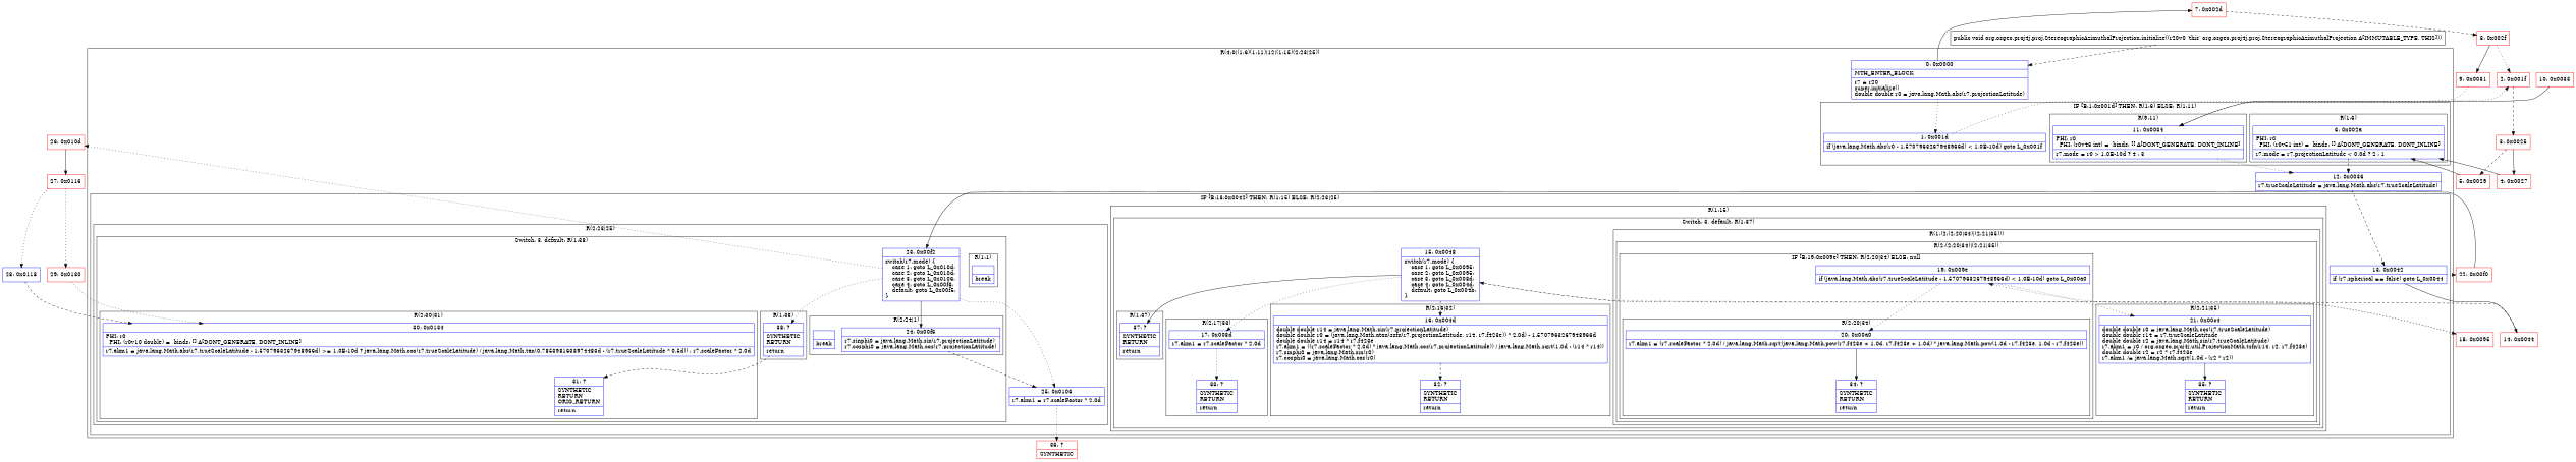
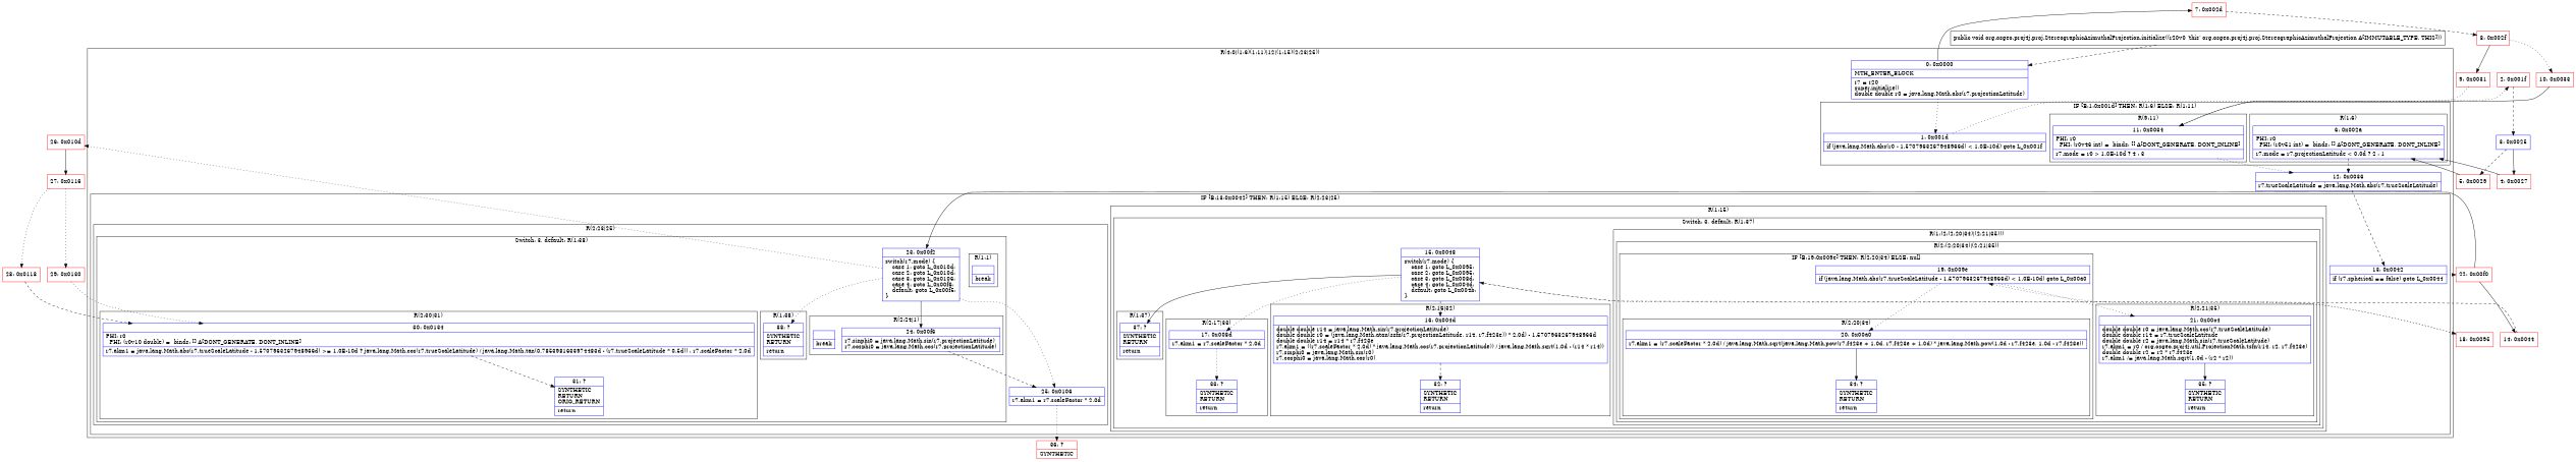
  digraph {
    node [color=blue shape=record]
    edge [style=dotted]
    n1 [label="{6\:\ 0x002a|PHI: r0 \l  PHI: (r0v51 int) =  binds: [] A[DONT_GENERATE, DONT_INLINE]\l|r7.mode = r7.projectionLatitude \< 0.0d ? 2 : 1\l}"]
    n2 [label="{11\:\ 0x0034|PHI: r0 \l  PHI: (r0v46 int) =  binds: [] A[DONT_GENERATE, DONT_INLINE]\l|r7.mode = r0 \> 1.0E\-10d ? 4 : 3\l}"]
    n3 [label="{1\:\ 0x001d|if (java.lang.Math.abs(r0 \- 1.5707963267948966d) \< 1.0E\-10d) goto L_0x001f\l}"]
    n4 [label="{20\:\ 0x00a0|r7.akm1 = (r7.scaleFactor * 2.0d) \/ java.lang.Math.sqrt(java.lang.Math.pow(r7.f423e + 1.0d, r7.f423e + 1.0d) * java.lang.Math.pow(1.0d \- r7.f423e, 1.0d \- r7.f423e))\l}"]
    n5 [label="{34\:\ ?|SYNTHETIC\lRETURN\l|return\l}"]
    n6 [label="{19\:\ 0x009e|if (java.lang.Math.abs(r7.trueScaleLatitude \- 1.5707963267948966d) \< 1.0E\-10d) goto L_0x00a0\l}"]
    n7 [label="{21\:\ 0x00c4|double double r0 = java.lang.Math.cos(r7.trueScaleLatitude)\ldouble double r14 = r7.trueScaleLatitude\ldouble double r2 = java.lang.Math.sin(r7.trueScaleLatitude)\lr7.akm1 = r0 \/ org.osgeo.proj4j.util.ProjectionMath.tsfn(r14, r2, r7.f423e)\ldouble double r2 = r2 * r7.f423e\lr7.akm1 \/= java.lang.Math.sqrt(1.0d \- (r2 * r2))\l}"]
    n8 [label="{35\:\ ?|SYNTHETIC\lRETURN\l|return\l}"]
    n9 [label="{17\:\ 0x008d|r7.akm1 = r7.scaleFactor * 2.0d\l}"]
    n10 [label="{33\:\ ?|SYNTHETIC\lRETURN\l|return\l}"]
    n11 [label="{16\:\ 0x004d|double double r14 = java.lang.Math.sin(r7.projectionLatitude)\ldouble double r0 = (java.lang.Math.atan(ssfn(r7.projectionLatitude, r14, r7.f423e)) * 2.0d) \- 1.5707963267948966d\ldouble double r14 = r14 * r7.f423e\lr7.akm1 = ((r7.scaleFactor * 2.0d) * java.lang.Math.cos(r7.projectionLatitude)) \/ java.lang.Math.sqrt(1.0d \- (r14 * r14))\lr7.sinphi0 = java.lang.Math.sin(r0)\lr7.cosphi0 = java.lang.Math.cos(r0)\l}"]
    n12 [label="{32\:\ ?|SYNTHETIC\lRETURN\l|return\l}"]
    n13 [label="{37\:\ ?|SYNTHETIC\lRETURN\l|return\l}"]
    n14 [label="{15\:\ 0x0048|switch(r7.mode) \{\l    case 1: goto L_0x0095;\l    case 2: goto L_0x0095;\l    case 3: goto L_0x008d;\l    case 4: goto L_0x004d;\l    default: goto L_0x004b;\l\}\l}"]
    n15 [label="{30\:\ 0x0134|PHI: r0 \l  PHI: (r0v10 double) =  binds: [] A[DONT_GENERATE, DONT_INLINE]\l|r7.akm1 = java.lang.Math.abs(r7.trueScaleLatitude \- 1.5707963267948966d) \>= 1.0E\-10d ? java.lang.Math.cos(r7.trueScaleLatitude) \/ java.lang.Math.tan(0.7853981633974483d \- (r7.trueScaleLatitude * 0.5d)) : r7.scaleFactor * 2.0d\l}"]
    n16 [label="{31\:\ ?|SYNTHETIC\lRETURN\lORIG_RETURN\l|return\l}"]
    n17 [label="{|break\l}"]
    n18 [label="{24\:\ 0x00f6|r7.sinphi0 = java.lang.Math.sin(r7.projectionLatitude)\lr7.cosphi0 = java.lang.Math.cos(r7.projectionLatitude)\l}"]
    n19 [label="{|break\l}"]
    n20 [label="{38\:\ ?|SYNTHETIC\lRETURN\l|return\l}"]
    n21 [label="{23\:\ 0x00f2|switch(r7.mode) \{\l    case 1: goto L_0x010d;\l    case 2: goto L_0x010d;\l    case 3: goto L_0x0106;\l    case 4: goto L_0x00f6;\l    default: goto L_0x00f5;\l\}\l}"]
    n22 [label="{25\:\ 0x0106|r7.akm1 = r7.scaleFactor * 2.0d\l}"]
    n23 [label="{13\:\ 0x0042|if (r7.spherical == false) goto L_0x0044\l}"]
    n24 [label="{0\:\ 0x0000|MTH_ENTER_BLOCK\l|r7 = r20\lsuper.initialize()\ldouble double r0 = java.lang.Math.abs(r7.projectionLatitude)\l}"]
    n25 [label="{12\:\ 0x0036|r7.trueScaleLatitude = java.lang.Math.abs(r7.trueScaleLatitude)\l}"]
    n26 [color=red label="{2\:\ 0x001f}"]
    n27 [color=red label="{18\:\ 0x0095}"]
    n28 [color=red label="{26\:\ 0x010d}"]
    n29 [color=red label="{36\:\ ?|SYNTHETIC\l}"]
    n30 [color=red label="{14\:\ 0x0044}"]
    n31 [color=red label="{22\:\ 0x00f0}"]
    n32 [color=red label="{7\:\ 0x002d}"]
-   n33 [color=red label="{3\:\ 0x0025}"]
+   n33 [label="{3\:\ 0x0025}"]
    n34 [color=red label="{8\:\ 0x002f}"]
    n35 [color=red label="{27\:\ 0x0116}"]
    n36 [color=red label="{4\:\ 0x0027}"]
    n37 [color=red label="{5\:\ 0x0029}"]
    n38 [color=red label="{9\:\ 0x0031}"]
    n39 [color=red label="{10\:\ 0x0033}"]
-   n40 [label="{28\:\ 0x0118}"]
+   n40 [color=red label="{28\:\ 0x0118}"]
    n41 [color=red label="{29\:\ 0x0130}"]
    n42 [label="{public void org.osgeo.proj4j.proj.StereographicAzimuthalProjection.initialize((r20v0 'this' org.osgeo.proj4j.proj.StereographicAzimuthalProjection A[IMMUTABLE_TYPE, THIS])) }" color=""]
    subgraph cluster_1 {
      label="R(4:0|(1:6)(1:11)|12|(1:15)(2:23|25))"
      n24
      n25
      subgraph cluster_2 {
        label="IF [B:1:0x001d] THEN: R(1:6) ELSE: R(1:11)"
        n3
        subgraph cluster_3 {
          label="R(1:6)"
          n1
        }
        subgraph cluster_4 {
          label="R(9:11)"
          n2
        }
      }
      subgraph cluster_5 {
        label="IF [B:13:0x0042] THEN: R(1:15) ELSE: R(2:23|25)"
        n23
        subgraph cluster_6 {
          label="R(1:15)"
          subgraph cluster_7 {
            label="Switch: 3, default: R(1:37)"
            n14
            subgraph cluster_8 {
              label="R(1:(2:(2:20|34)|(2:21|35)))"
              subgraph cluster_9 {
                label="R(2:(2:20|34)|(2:21|35))"
                subgraph cluster_10 {
                  label="IF [B:19:0x009e] THEN: R(2:20|34) ELSE: null"
                  n6
                  subgraph cluster_11 {
                    label="R(2:20|34)"
                    n4
                    n5
                  }
                }
                subgraph cluster_12 {
                  label="R(2:21|35)"
                  n7
                  n8
                }
              }
            }
            subgraph cluster_13 {
              label="R(2:17|33)"
              n9
              n10
            }
            subgraph cluster_14 {
              label="R(2:16|32)"
              n11
              n12
            }
            subgraph cluster_15 {
              label="R(1:37)"
              n13
            }
          }
        }
        subgraph cluster_16 {
          label="R(2:23|25)"
          n22
          subgraph cluster_17 {
            label="Switch: 3, default: R(1:38)"
            n21
            subgraph cluster_18 {
              label="R(2:30|31)"
              n15
              n16
            }
            subgraph cluster_19 {
              label="R(1:1)"
              n17
            }
            subgraph cluster_20 {
              label="R(2:24|1)"
              n18
              n19
            }
            subgraph cluster_21 {
              label="R(1:38)"
              n20
            }
          }
        }
      }
    }
    n1 -> n25 [style=dashed]
    n2 -> n25
    n3 -> n26
    n4 -> n5 [style=solid]
    n6 -> n4
    n6 -> n7
    n7 -> n8 [style=solid]
    n9 -> n10
    n11 -> n12 [style=dashed]
    n14 -> n9
    n14 -> n11 [style=dashed]
    n14 -> n13 [style=solid]
    n14 -> n27
-   n20 -> n16 [style=dashed]
+   n15 -> n16 [style=dashed]
    n18 -> n22 [style=dashed]
    n21 -> n18 [style=solid]
    n21 -> n20
    n21 -> n22
    n21 -> n28
    n22 -> n29
-   n23 -> n30 [style=solid]
+   n31 -> n30 [style=solid]
    n23 -> n31
    n24 -> n3
    n24 -> n32 [style=solid]
    n25 -> n23 [style=dashed]
    n26 -> n33 [style=dashed]
    n27 -> n6
    n28 -> n35 [style=solid]
    n30 -> n14 [style=dashed]
    n31 -> n21 [style=solid]
    n32 -> n34 [style=dashed]
    n33 -> n36 [style=solid]
    n33 -> n37 [style=dashed]
    n34 -> n38 [style=solid]
-   n34 -> n26
+   n34 -> n39
    n35 -> n40
    n35 -> n41
    n36 -> n1 [style=solid]
    n37 -> n1 [style=solid]
    n38 -> n2
    n39 -> n2 [style=solid]
    n40 -> n15 [style=dashed]
    n41 -> n15
    n42 -> n24 [style=dashed]
  }
